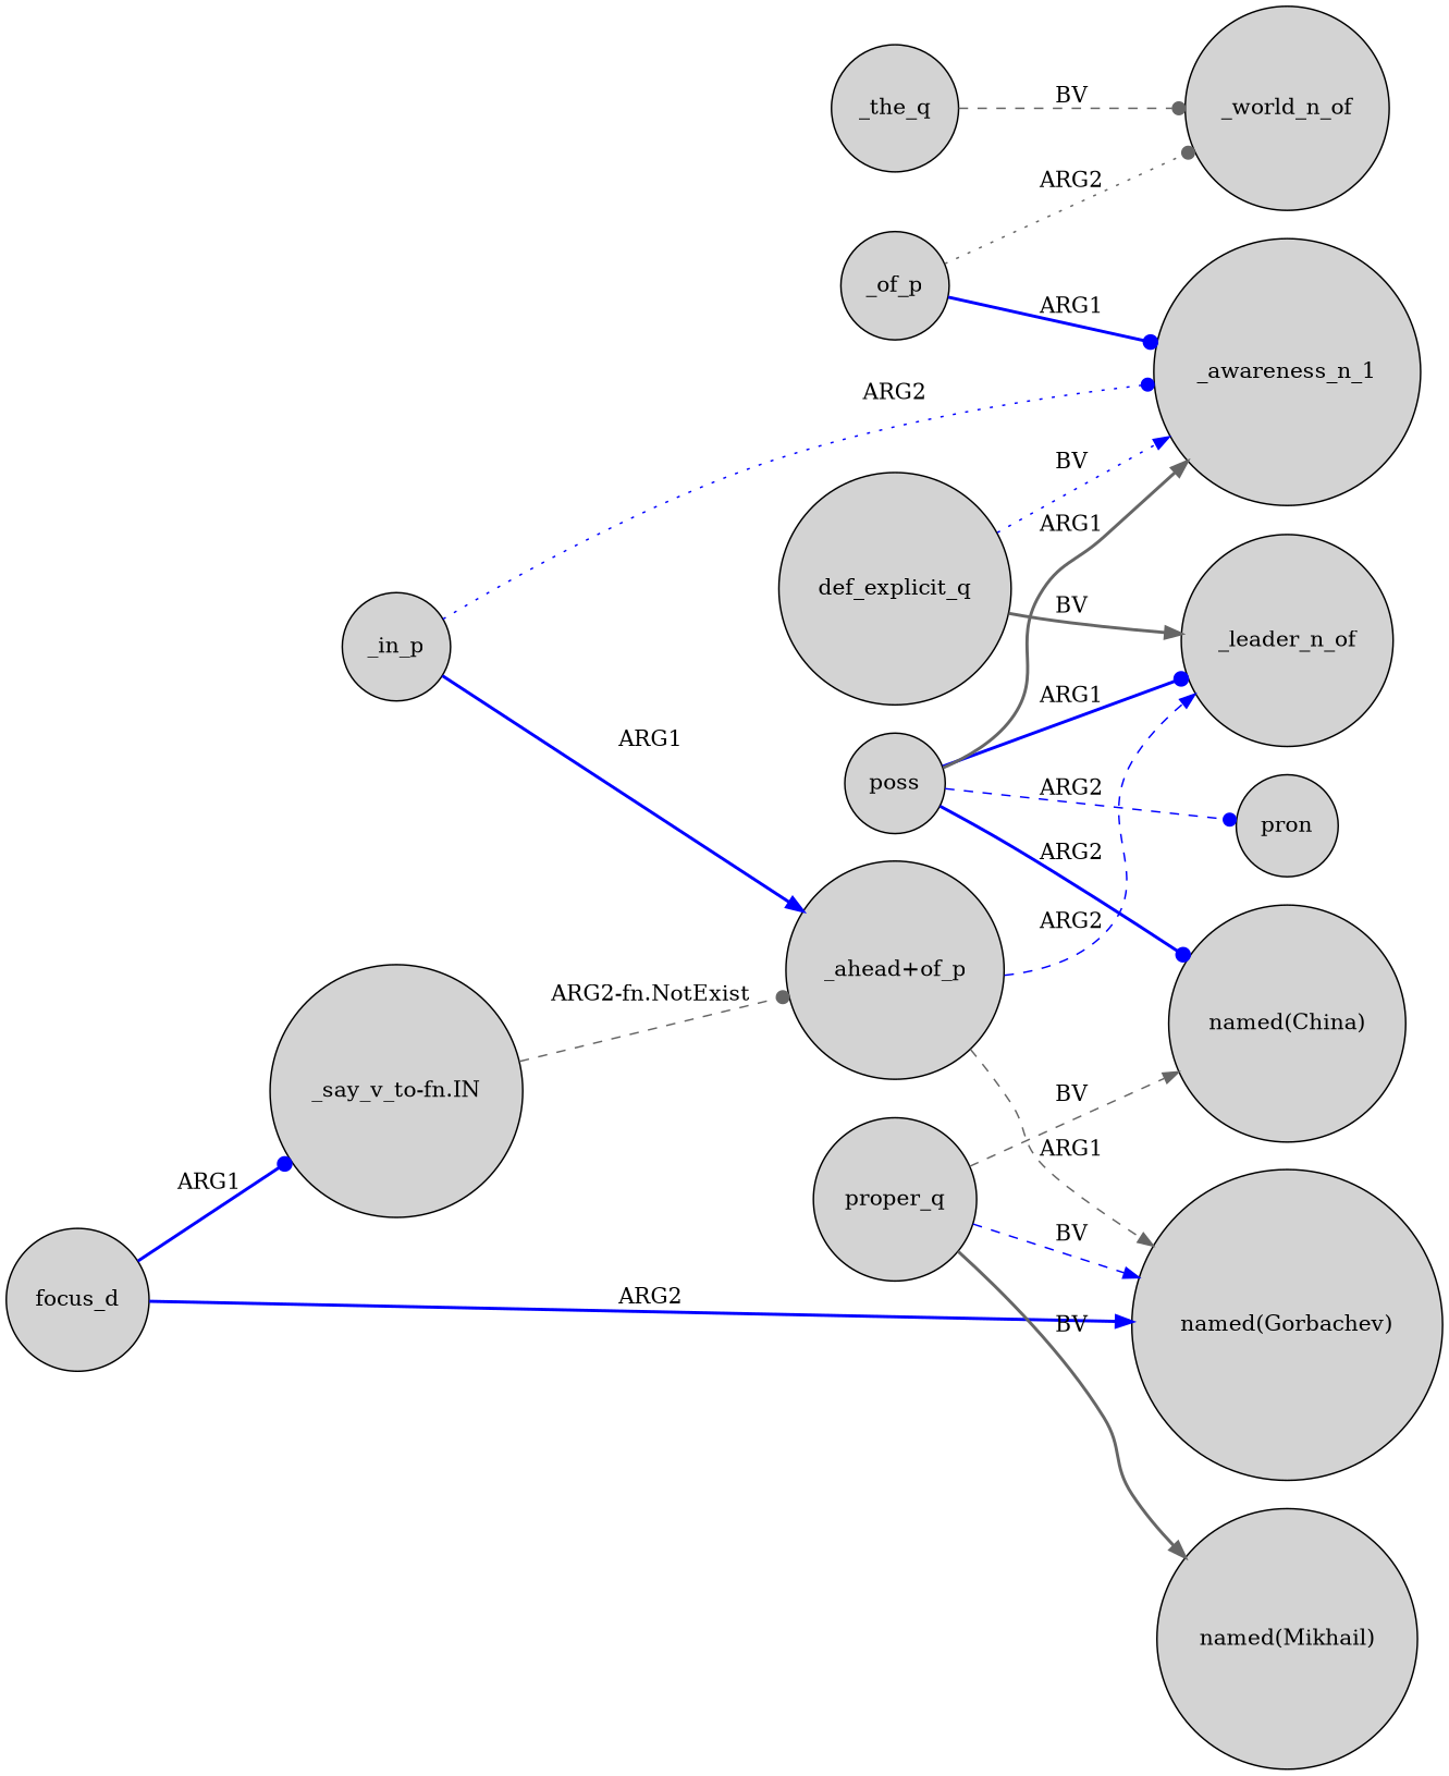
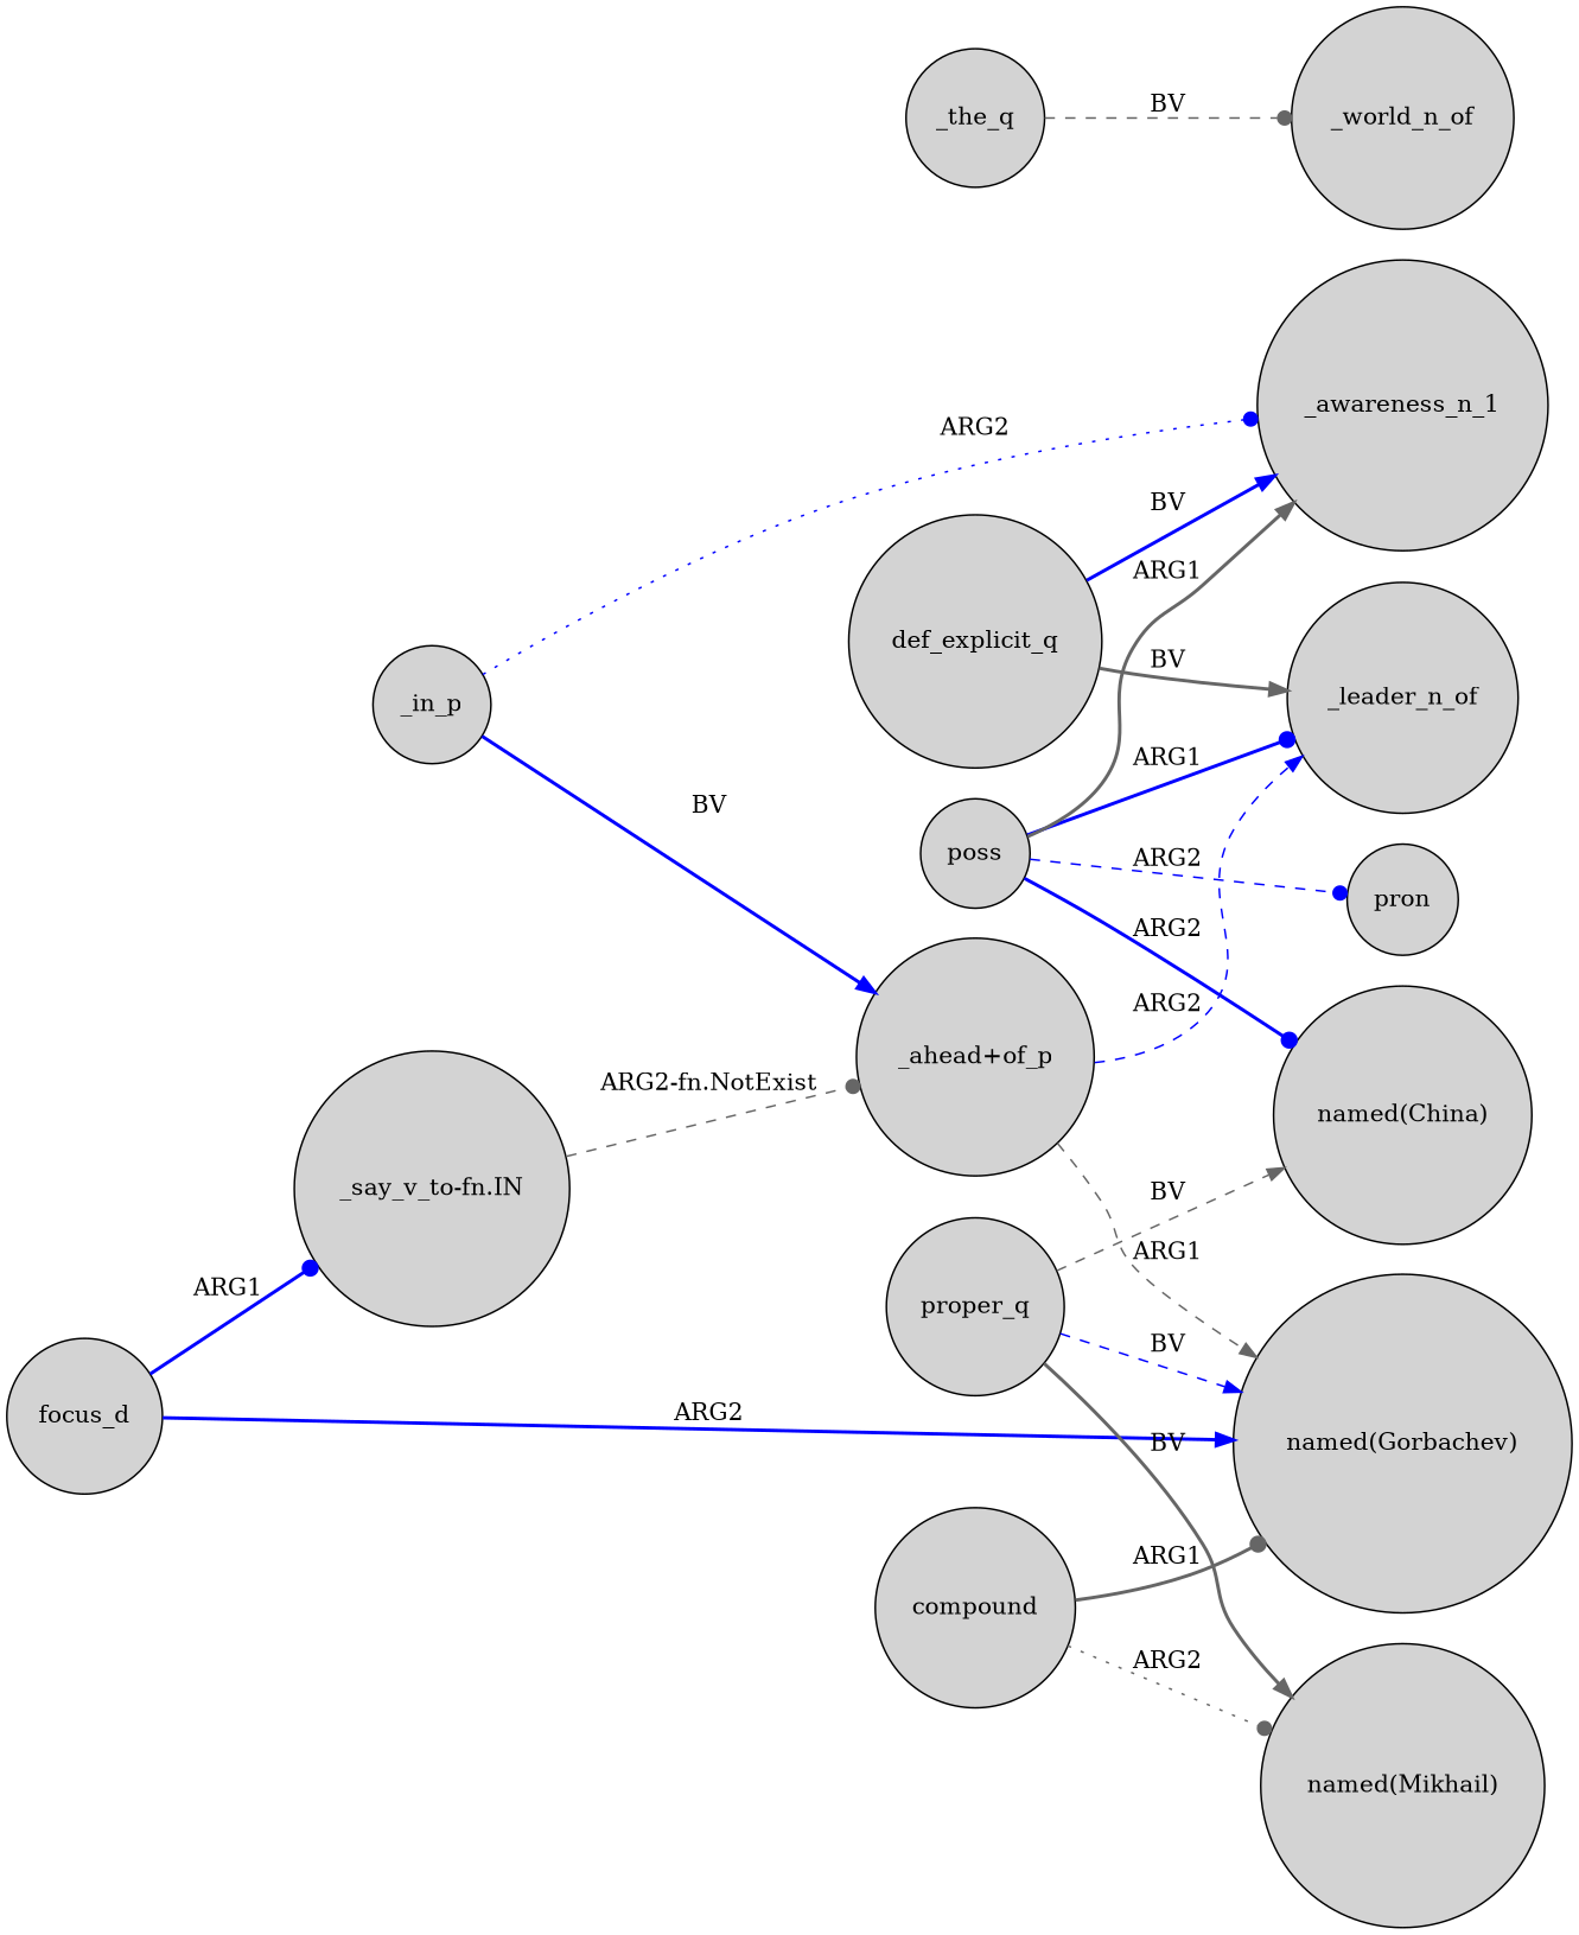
  digraph {
    rankdir=LR
    node [shape=circle style=filled]
    edge [arrowhead=dot color=blue style=bold]
    def_explicit_q
    _leader_n_of
    _awareness_n_1
-   _of_p
    _world_n_of
    poss
    pron
    "named(China)"
    "_ahead+of_p"
    "named(Gorbachev)"
    _in_p
    focus_d
    "_say_v_to-fn.IN"
+   compound
    "named(Mikhail)"
    proper_q
    _the_q
    def_explicit_q -> _leader_n_of [arrowhead=normal color=gray40 label=BV]
-   def_explicit_q -> _awareness_n_1 [arrowhead=normal label=BV style=dotted]
-   _of_p -> _awareness_n_1 [label=ARG1]
-   _of_p -> _world_n_of [color=gray40 label=ARG2 style=dotted]
+   def_explicit_q -> _awareness_n_1 [arrowhead=normal label=BV]
    poss -> _leader_n_of [label=ARG1]
    poss -> _awareness_n_1 [arrowhead=normal color=gray40 label=ARG1]
    poss -> pron [label=ARG2 style=dashed]
    poss -> "named(China)" [label=ARG2]
    "_ahead+of_p" -> _leader_n_of [arrowhead=normal label=ARG2 style=dashed]
    "_ahead+of_p" -> "named(Gorbachev)" [arrowhead=normal color=gray40 label=ARG1 style=dashed]
    _in_p -> _awareness_n_1 [label=ARG2 style=dotted]
-   _in_p -> "_ahead+of_p" [arrowhead=normal label=ARG1]
+   _in_p -> "_ahead+of_p" [arrowhead=normal label=BV]
    focus_d -> "named(Gorbachev)" [arrowhead=normal label=ARG2]
    focus_d -> "_say_v_to-fn.IN" [label=ARG1]
    "_say_v_to-fn.IN" -> "_ahead+of_p" [color=gray40 label="ARG2-fn.NotExist" style=dashed]
+   compound -> "named(Gorbachev)" [color=gray40 label=ARG1]
+   compound -> "named(Mikhail)" [color=gray40 label=ARG2 style=dotted]
    proper_q -> "named(China)" [arrowhead=normal color=gray40 label=BV style=dashed]
    proper_q -> "named(Gorbachev)" [arrowhead=normal label=BV style=dashed]
    proper_q -> "named(Mikhail)" [arrowhead=normal color=gray40 label=BV]
    _the_q -> _world_n_of [color=gray40 label=BV style=dashed]
  }
